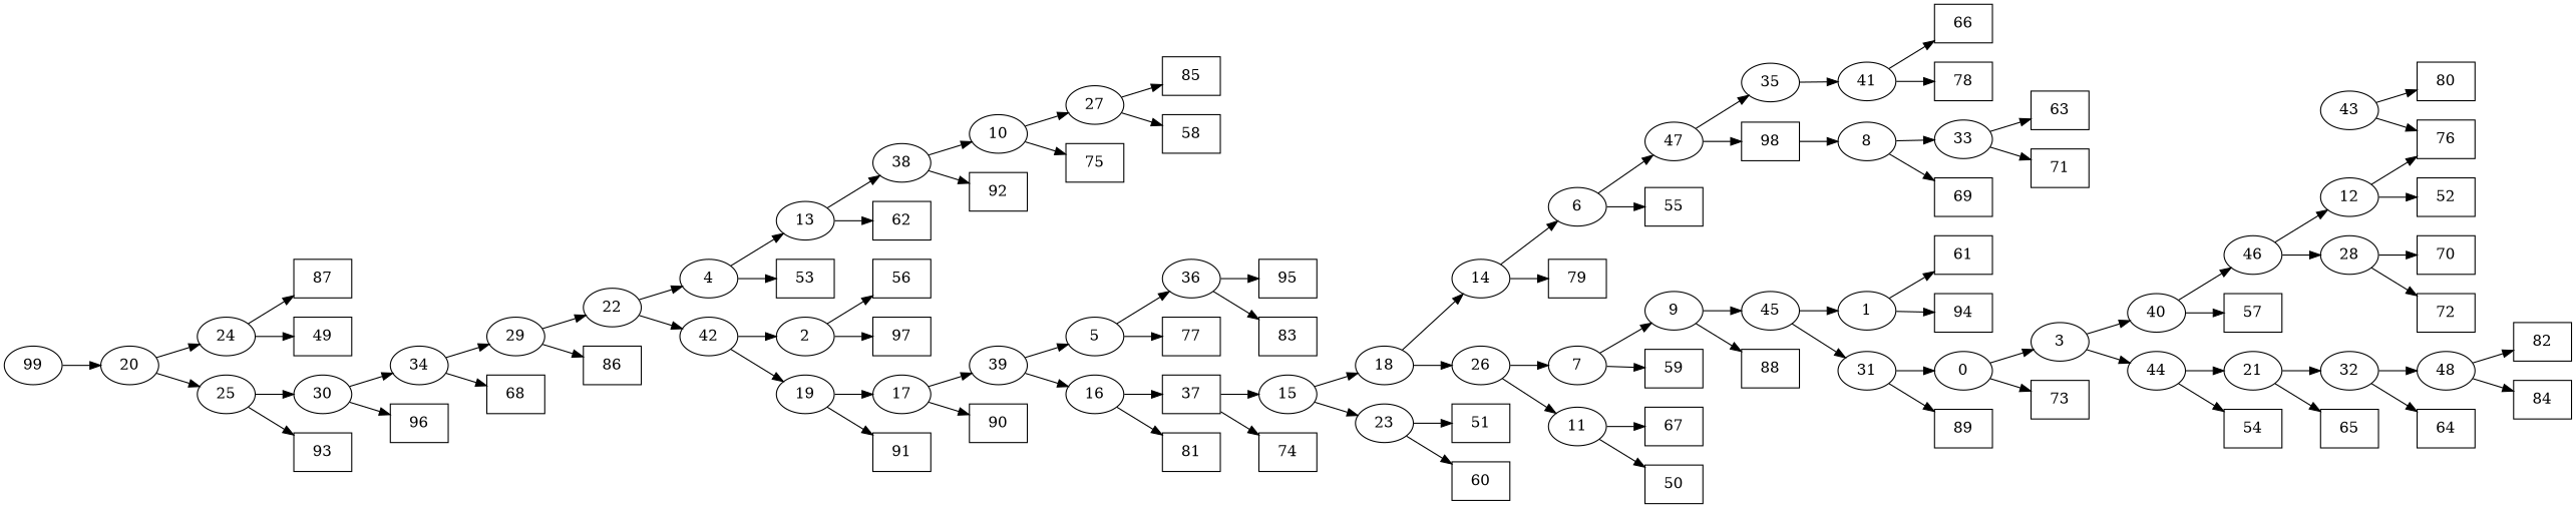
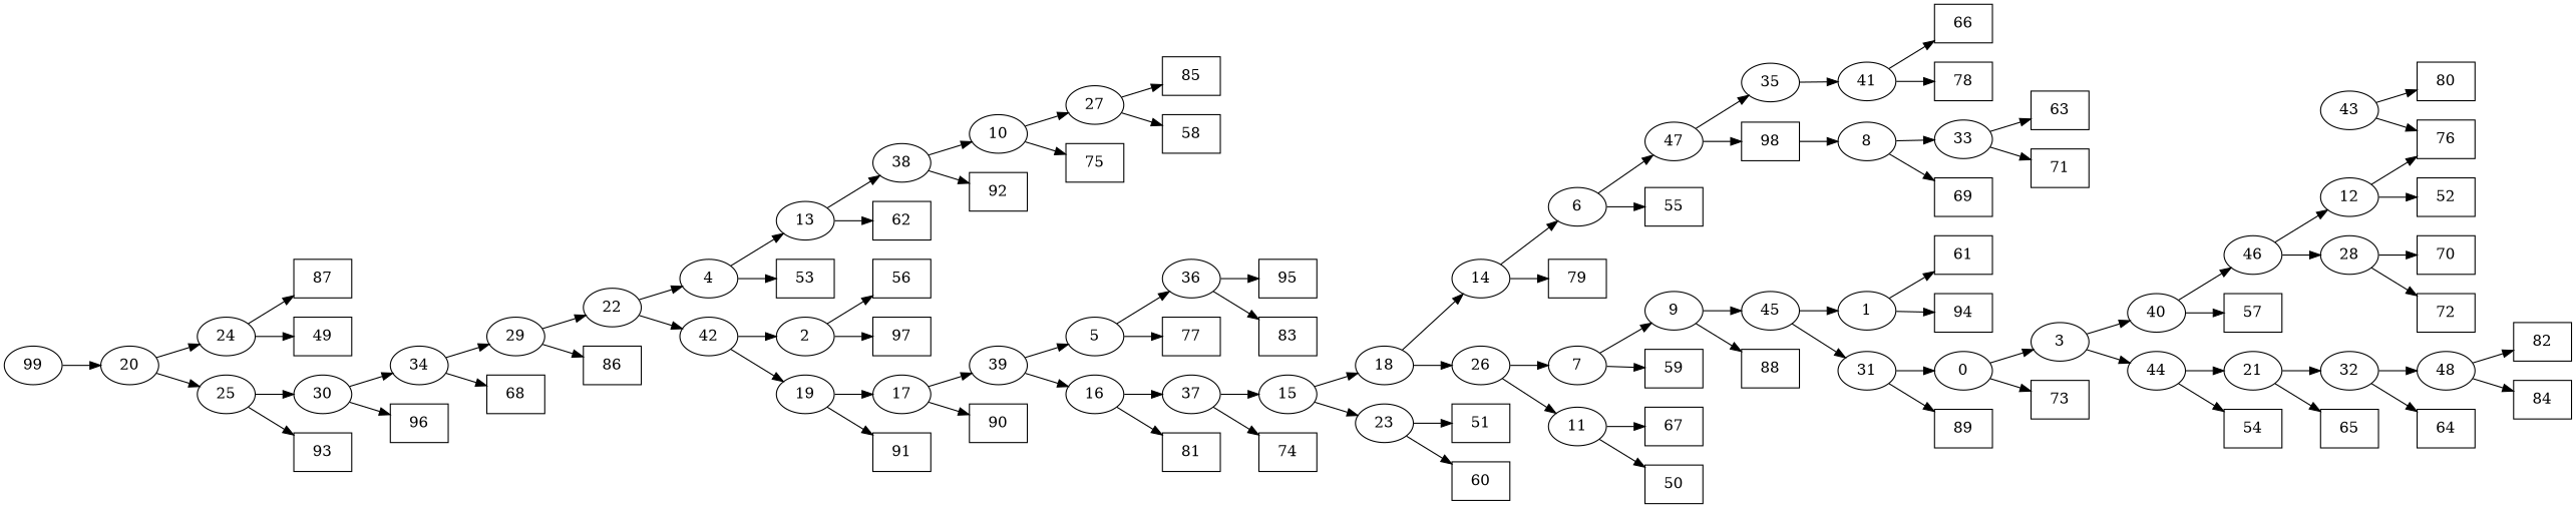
  digraph {
    rankdir=LR
    n1 [label=0]
    n2 [label=3]
    n3 [label=73 shape=box]
    n4 [label=40]
    n5 [label=44]
    n6 [label=1]
    n7 [label=61 shape=box]
    n8 [label=94 shape=box]
    n9 [label=2]
    n10 [label=56 shape=box]
    n11 [label=97 shape=box]
    n12 [label=46]
    n13 [label=57 shape=box]
    n14 [label=21]
    n15 [label=54 shape=box]
    n16 [label=4]
    n17 [label=13]
    n18 [label=53 shape=box]
    n19 [label=38]
    n20 [label=62 shape=box]
    n21 [label=5]
    n22 [label=36]
    n23 [label=77 shape=box]
    n24 [label=95 shape=box]
    n25 [label=83 shape=box]
    n26 [label=6]
    n27 [label=47]
    n28 [label=55 shape=box]
    n29 [label=35]
    n30 [label=98 shape=box]
    n31 [label=7]
    n32 [label=9]
    n33 [label=59 shape=box]
    n34 [label=45]
    n35 [label=88 shape=box]
    n36 [label=8]
    n37 [label=33]
    n38 [label=69 shape=box]
    n39 [label=63 shape=box]
    n40 [label=71 shape=box]
    n41 [label=31]
    n42 [label=10]
    n43 [label=27]
    n44 [label=75 shape=box]
    n45 [label=85 shape=box]
    n46 [label=58 shape=box]
    n47 [label=11]
    n48 [label=67 shape=box]
    n49 [label=50 shape=box]
    n50 [label=12]
    n51 [label=52 shape=box]
    n52 [label=76 shape=box]
    n53 [label=43]
    n54 [label=80 shape=box]
    n55 [label=92 shape=box]
    n56 [label=14]
    n57 [label=79 shape=box]
    n58 [label=15]
    n59 [label=18]
    n60 [label=23]
    n61 [label=26]
    n62 [label=51 shape=box]
    n63 [label=60 shape=box]
    n64 [label=16]
-   n65 [label=37 shape=box]
+   n65 [label=37]
    n66 [label=81 shape=box]
    n67 [label=74 shape=box]
    n68 [label=17]
    n69 [label=39]
    n70 [label=90 shape=box]
    n71 [label=19]
    n72 [label=91 shape=box]
    n73 [label=20]
    n74 [label=24]
    n75 [label=25]
    n76 [label=87 shape=box]
    n77 [label=49 shape=box]
    n78 [label=30]
    n79 [label=93 shape=box]
    n80 [label=32]
    n81 [label=65 shape=box]
    n82 [label=48]
    n83 [label=64 shape=box]
    n84 [label=22]
    n85 [label=42]
    n86 [label=34]
    n87 [label=96 shape=box]
    n88 [label=28]
    n89 [label=70 shape=box]
    n90 [label=72 shape=box]
    n91 [label=29]
    n92 [label=86 shape=box]
    n93 [label=68 shape=box]
    n94 [label=89 shape=box]
    n95 [label=82 shape=box]
    n96 [label=84 shape=box]
    n97 [label=41]
    n98 [label=66 shape=box]
    n99 [label=78 shape=box]
    n100 [label=99]
    n1 -> n2
    n1 -> n3
    n2 -> n4
    n2 -> n5
    n4 -> n12
    n4 -> n13
    n5 -> n14
    n5 -> n15
    n6 -> n7
    n6 -> n8
    n9 -> n10
    n9 -> n11
    n12 -> n50
    n12 -> n88
    n14 -> n80
    n14 -> n81
    n16 -> n17
    n16 -> n18
    n17 -> n19
    n17 -> n20
    n19 -> n42
    n19 -> n55
    n21 -> n22
    n21 -> n23
    n22 -> n24
    n22 -> n25
    n26 -> n27
    n26 -> n28
    n27 -> n29
    n27 -> n30
    n29 -> n97
    n30 -> n36
    n31 -> n32
    n31 -> n33
    n32 -> n34
    n32 -> n35
    n34 -> n6
    n34 -> n41
    n36 -> n37
    n36 -> n38
    n37 -> n39
    n37 -> n40
    n41 -> n1
    n41 -> n94
    n42 -> n43
    n42 -> n44
    n43 -> n45
    n43 -> n46
    n47 -> n48
    n47 -> n49
    n50 -> n51
    n50 -> n52
    n53 -> n52
    n53 -> n54
    n56 -> n26
    n56 -> n57
    n58 -> n59
    n58 -> n60
    n59 -> n56
    n59 -> n61
    n60 -> n62
    n60 -> n63
    n61 -> n31
    n61 -> n47
    n64 -> n65
    n64 -> n66
    n65 -> n58
    n65 -> n67
    n68 -> n69
    n68 -> n70
    n69 -> n21
    n69 -> n64
    n71 -> n68
    n71 -> n72
    n73 -> n74
    n73 -> n75
    n74 -> n76
    n74 -> n77
    n75 -> n78
    n75 -> n79
    n78 -> n86
    n78 -> n87
    n80 -> n82
    n80 -> n83
    n82 -> n95
    n82 -> n96
    n84 -> n16
    n84 -> n85
    n85 -> n9
    n85 -> n71
    n86 -> n91
    n86 -> n93
    n88 -> n89
    n88 -> n90
    n91 -> n84
    n91 -> n92
    n97 -> n98
    n97 -> n99
    n100 -> n73
  }
